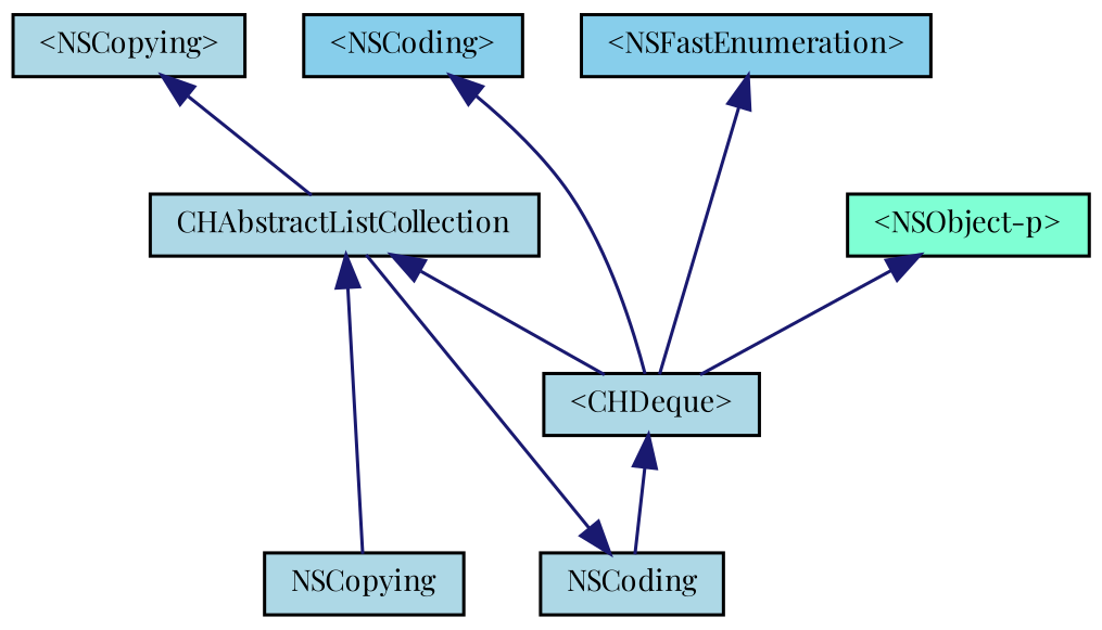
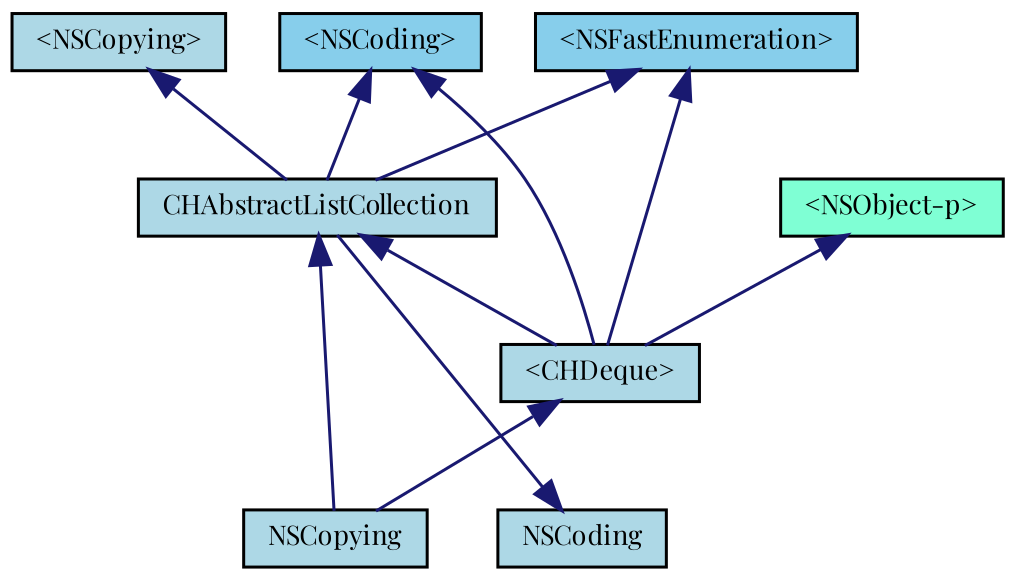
  digraph {
    fontname="Playfair Display"
    node [color=black fillcolor=lightblue fontname="Playfair Display" fontsize=9 shape=record style=filled]
    edge [color=midnightblue dir=back fontname="Playfair Display" fontsize=9 labelfontname=LucidaGrande labelfontsize=9 style=solid]
    n1 [fontcolor=black height=0.2 label=NSCopying width=0.4]
    n2 [height=0.2 label=CHAbstractListCollection width=0.4]
    n3 [height=0.2 label="\<CHDeque\>" width=0.4]
    n4 [height=0.2 label=NSCoding width=0.4]
    n5 [fillcolor=skyblue height=0.2 label="\<NSCoding\>" width=0.4]
    n6 [height=0.2 label="\<NSCopying\>" width=0.4]
    n7 [fillcolor=skyblue height=0.2 label="\<NSFastEnumeration\>" width=0.4]
    n8 [fillcolor=aquamarine height=0.2 label="\<NSObject-p\>" width=0.4]
    n2 -> n1
    n2 -> n3
-   n3 -> n4
+   n3 -> n1
    n4 -> n2
+   n5 -> n2
    n5 -> n3
    n6 -> n2
+   n7 -> n2
    n7 -> n3
    n8 -> n3
  }
